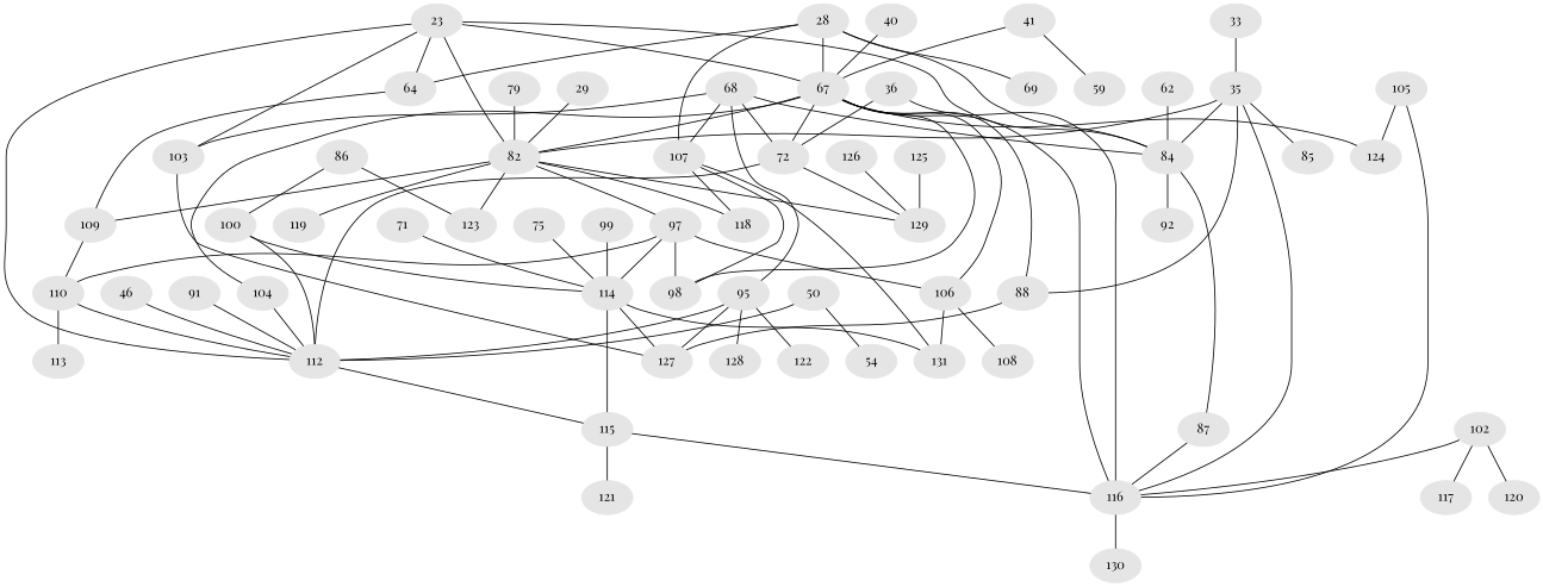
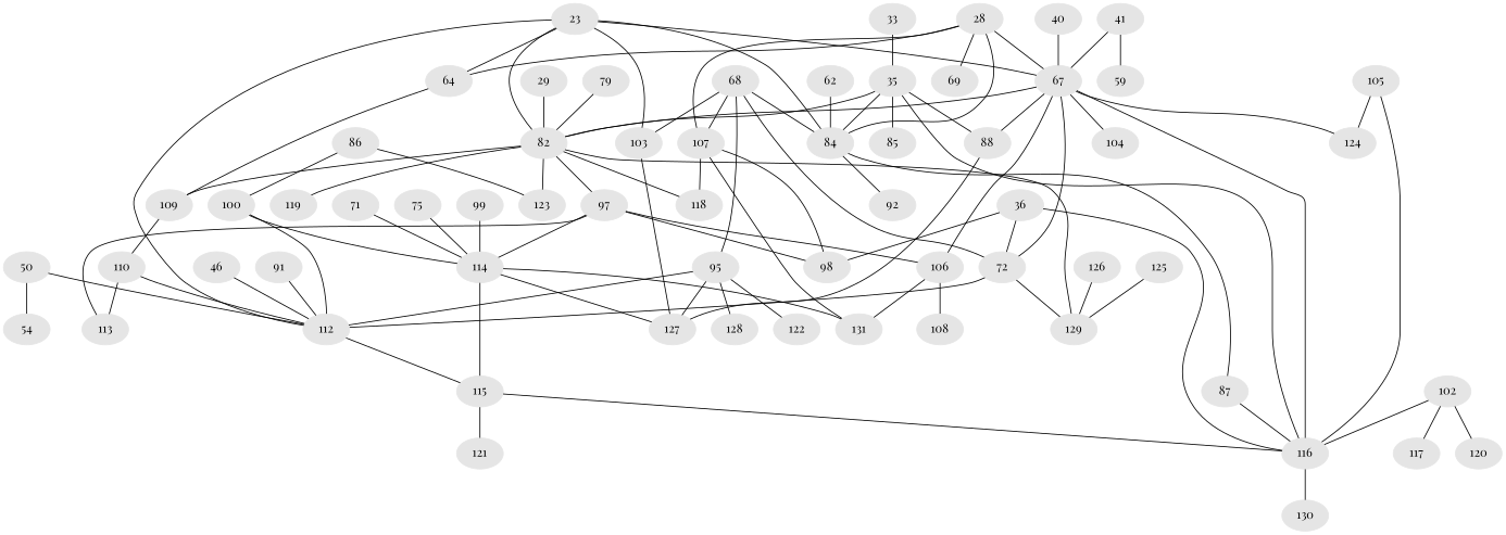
  graph {
    fontname="Playfair Display"
    node [color=gray90 fontname="Playfair Display" style=filled]
    edge [fontname="Playfair Display"]
    23 [super="+6"]
    64 [super="+37"]
    67 [super="+12+1"]
    82 [super="+58+16+77+49"]
    84 [super="+9+27"]
    103 [super="+51"]
    112 [super="+73+30+89+63+22"]
    109 [super="+66+83"]
    88 [super="+26+31"]
    116 [super="+13"]
    72 [super="+48+43"]
    98
    104 [super="+70"]
    106
    124
    129 [super="+65"]
    97 [super="+61"]
    118 [super="+101"]
    119
    123 [super="+38+45"]
    87
    92
    127 [super="+93+74"]
    115 [super="+81+94+96"]
    28 [super="+19"]
    69
    107 [super="+90+80"]
    131
    29
    35 [super="+5+15+25"]
    85
    33
    130
    36
    40
    41
    59
    46
    50
    54
    114 [super="+55+76"]
    99
    62
    110 [super="+39+44"]
    108
    68 [super="+8"]
    95 [super="+10"]
    122
    128
    71
    75
    79
    100 [super="+42"]
    86
    91
    113
    102
    117
    120
    105
    126
    121
    125
    23 -- 64
    23 -- 67
    23 -- 82 [weight=2]
    23 -- 84
    23 -- 103 [weight=2]
    23 -- 112
    64 -- 109
    67 -- 82 [weight=2]
    67 -- 88
    67 -- 116 [weight=3]
    67 -- 72
-   67 -- 98
+   36 -- 98
    67 -- 104
    67 -- 106
    67 -- 124
    82 -- 109 [weight=2]
    82 -- 129
    82 -- 97
    82 -- 118
    82 -- 119
    82 -- 123 [weight=2]
    84 -- 87
    84 -- 92
    103 -- 127
    112 -- 115
    109 -- 110
    88 -- 127 [weight=3]
    116 -- 130
    72 -- 112 [weight=2]
    72 -- 129
-   104 -- 112
    106 -- 131
    106 -- 108
    97 -- 98
    97 -- 106
    97 -- 114
-   97 -- 110
+   97 -- 113
    87 -- 116
    115 -- 116
    115 -- 121
    28 -- 64
    28 -- 67
    28 -- 84 [weight=2]
    28 -- 69
    28 -- 107
    107 -- 98
    107 -- 118
    107 -- 131
    29 -- 82
    35 -- 82
    35 -- 84
    35 -- 88 [weight=2]
    35 -- 116
    35 -- 85
    33 -- 35
    36 -- 116
    36 -- 72
    40 -- 67
    41 -- 67
    41 -- 59
    46 -- 112
    50 -- 112
    50 -- 54
    114 -- 127
    114 -- 115
    114 -- 131
    99 -- 114
    62 -- 84
    110 -- 112
    110 -- 113
    68 -- 84
    68 -- 103
    68 -- 72
    68 -- 107
    68 -- 95
    95 -- 112
    95 -- 127 [weight=2]
    95 -- 122
    95 -- 128
    71 -- 114
    75 -- 114
    79 -- 82
    100 -- 112 [weight=2]
    100 -- 114
    86 -- 123
    86 -- 100
    91 -- 112
    102 -- 116
    102 -- 117
    102 -- 120
    105 -- 116
    105 -- 124
    126 -- 129
    125 -- 129
  }
